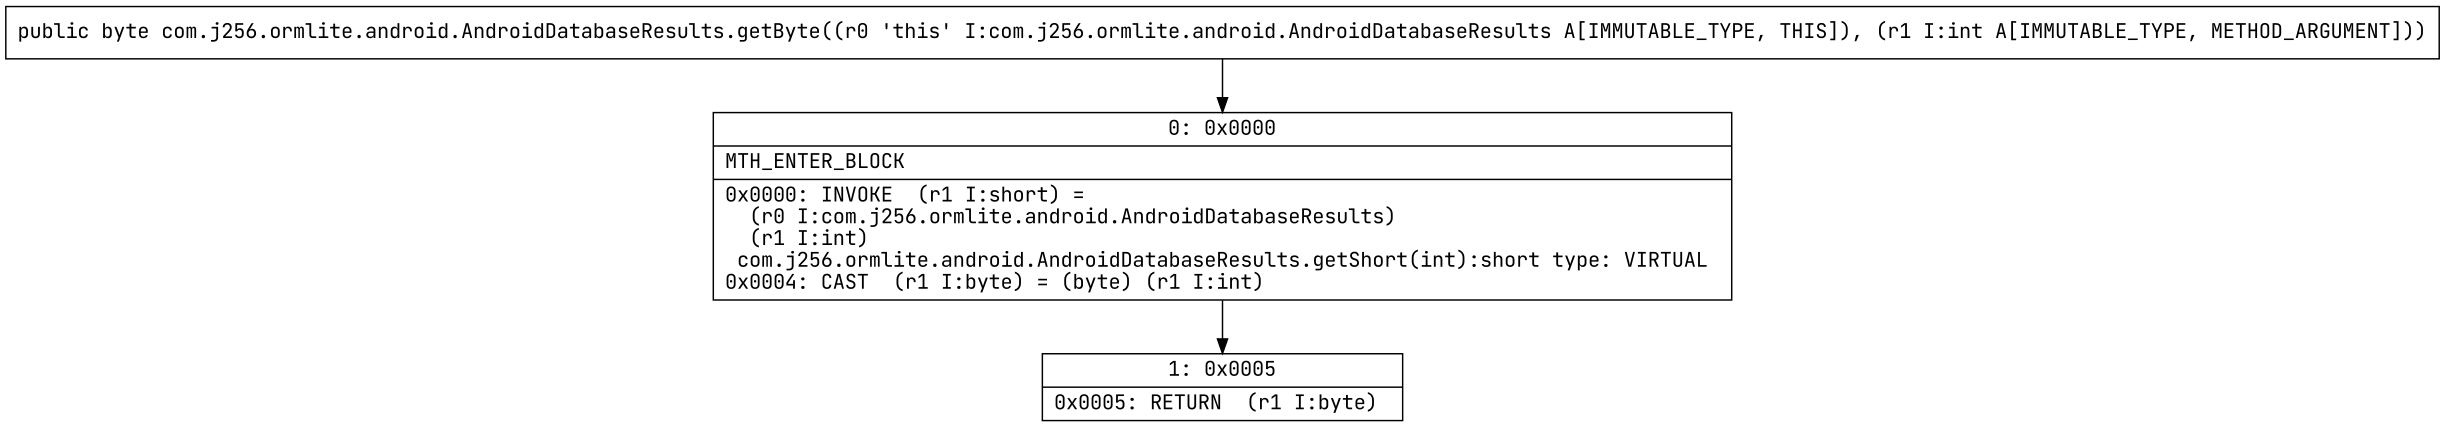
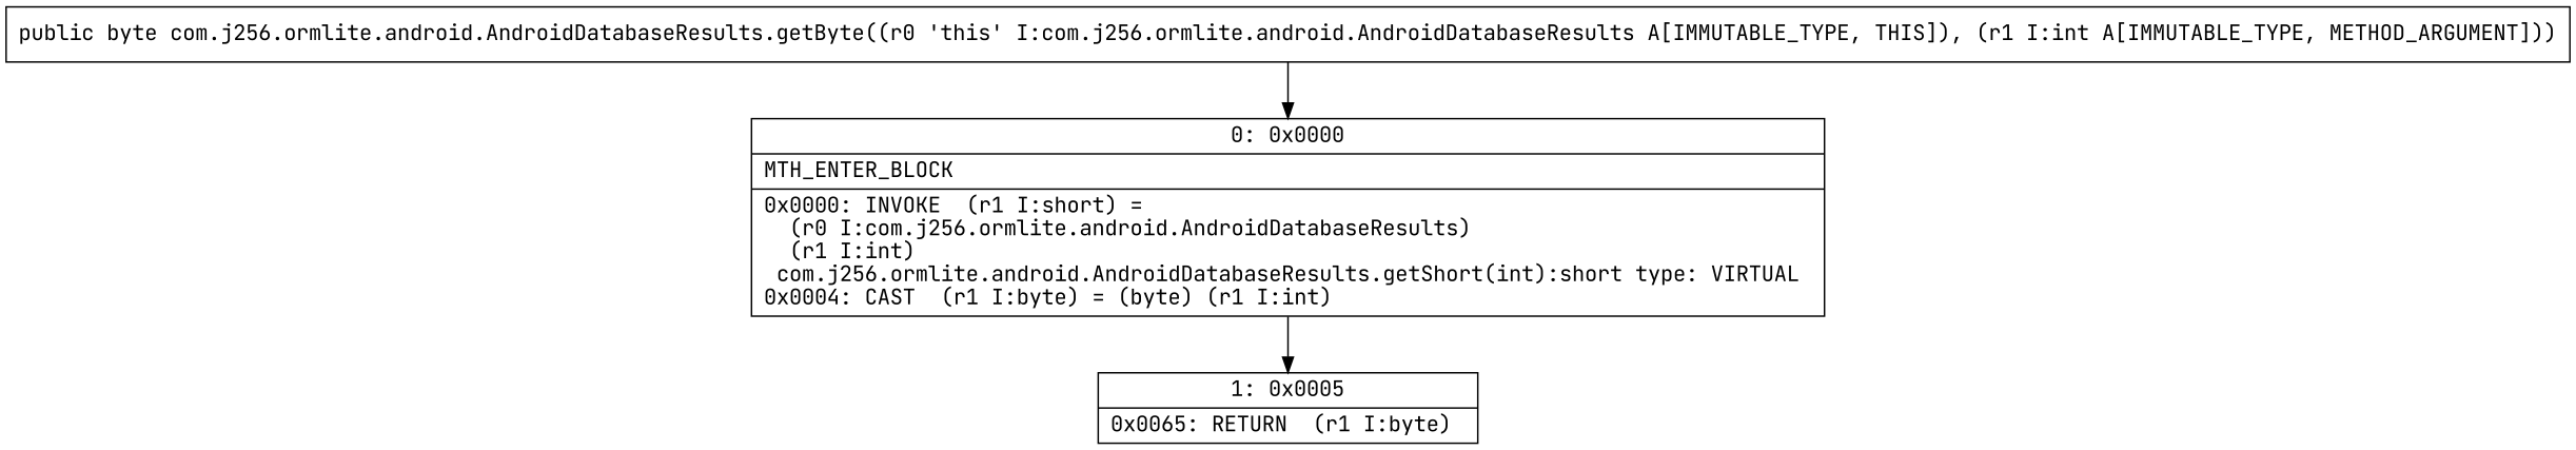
  digraph {
    fontname="JetBrains Mono"
    node [shape=record fontname="JetBrains Mono"]
    edge [fontname="JetBrains Mono"]
    n1 [label="{0\:\ 0x0000|MTH_ENTER_BLOCK\l|0x0000: INVOKE  (r1 I:short) = \l  (r0 I:com.j256.ormlite.android.AndroidDatabaseResults)\l  (r1 I:int)\l com.j256.ormlite.android.AndroidDatabaseResults.getShort(int):short type: VIRTUAL \l0x0004: CAST  (r1 I:byte) = (byte) (r1 I:int) \l}"]
-   n2 [label="{1\:\ 0x0005|0x0005: RETURN  (r1 I:byte) \l}"]
+   n2 [label="{1\:\ 0x0005|0x0065: RETURN  (r1 I:byte) \l}"]
    n3 [label="{public byte com.j256.ormlite.android.AndroidDatabaseResults.getByte((r0 'this' I:com.j256.ormlite.android.AndroidDatabaseResults A[IMMUTABLE_TYPE, THIS]), (r1 I:int A[IMMUTABLE_TYPE, METHOD_ARGUMENT])) }"]
    n1 -> n2
    n3 -> n1
  }
